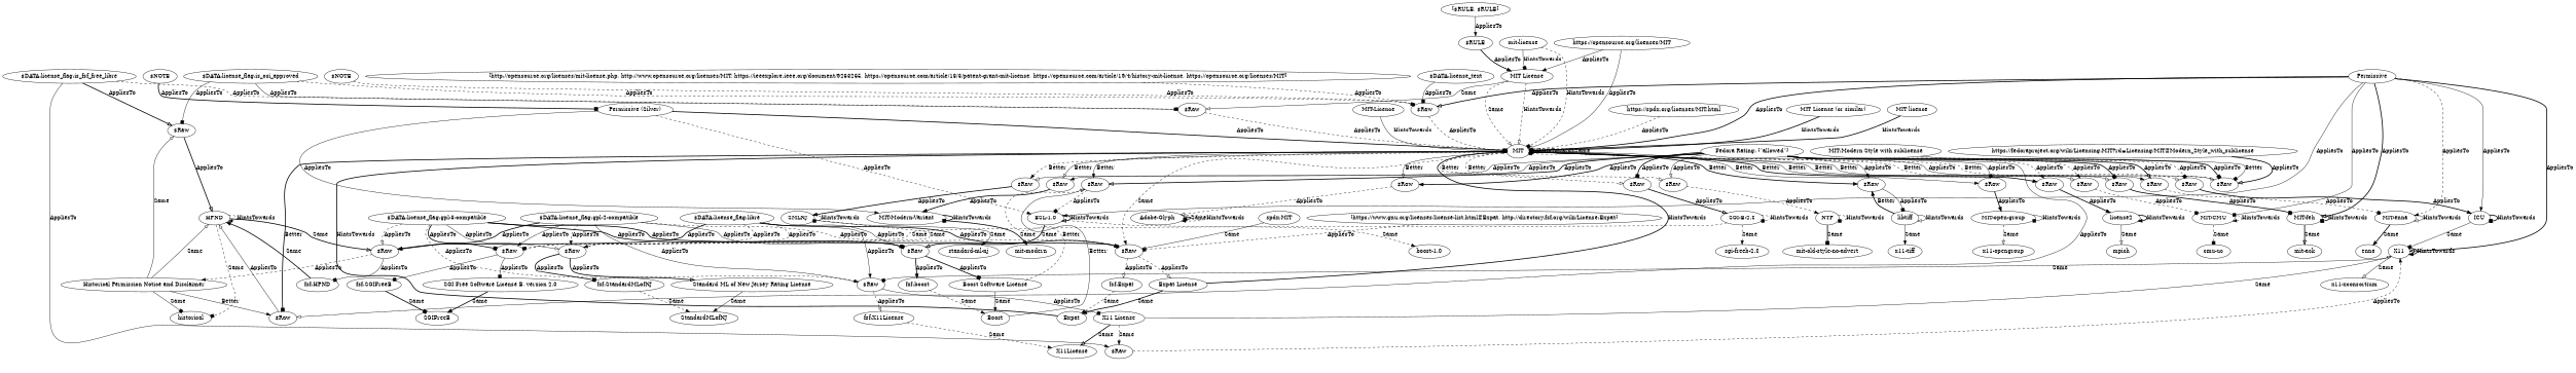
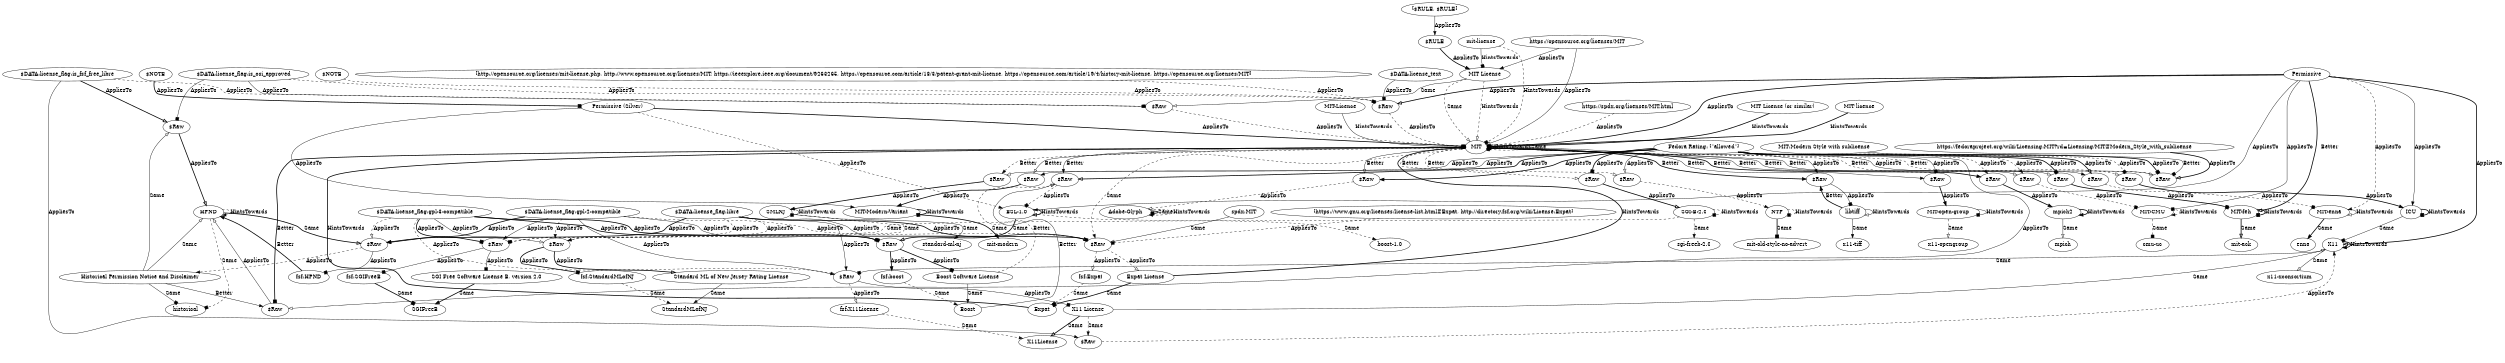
  digraph {
    edge [arrowhead=normal style=solid]
    n1 [label="$DATA:license_flag:is_osi_approved"]
    n2 [label="$Raw"]
    n3 [label="$Raw"]
    n4 [label="$Raw"]
    n5 [label=HPND]
    n6 [label=MIT]
    n7 [label="$DATA:license_flag:is_fsf_free_libre"]
    n8 [label="$Raw"]
    n9 [label=X11]
    n10 [label="Adobe-Glyph"]
    n11 [label="BSL-1.0"]
    n12 [label="boost-1.0"]
    n13 [label="$Raw"]
    n14 [label="Boost Software License"]
    n15 [label="fsf:boost"]
    n16 [label=historical]
    n17 [label="$Raw"]
    n18 [label="Historical Permission Notice and Disclaimer"]
    n19 [label="fsf:HPND"]
    n20 [label="$Raw"]
    n21 [label=ICU]
    n22 [label="x11-xconsortium"]
    n23 [label="$Raw"]
    n24 [label="$Raw"]
    n25 [label="$Raw"]
    n26 [label="$Raw"]
    n27 [label="$Raw"]
    n28 [label="$Raw"]
    n29 [label="$Raw"]
    n30 [label="$Raw"]
    n31 [label="$Raw"]
    n32 [label="$Raw"]
    n33 [label="$Raw"]
    n34 [label="$Raw"]
    n35 [label="$Raw"]
    n36 [label="$Raw"]
    n37 [label="$Raw"]
    n38 [label="$Raw"]
    n39 [label="MIT-CMU"]
    n40 [label="MIT-Modern-Variant"]
    n41 [label="MIT-enna"]
    n42 [label="MIT-feh"]
    n43 [label="MIT-open-group"]
    n44 [label=NTP]
    n45 [label="SGI-B-2.0"]
    n46 [label=SMLNJ]
    n47 [label=libtiff]
-   n48 [label=license2]
+   n48 [label=mpich2]
    n49 [label="Expat License"]
    n50 [label="fsf:Expat"]
    n51 [label="MIT License"]
    n52 [label="cmu-uc"]
    n53 [label="mit-modern"]
    n54 [label=enna]
    n55 [label="mit-ack"]
    n56 [label="x11-opengroup"]
    n57 [label="mit-old-style-no-advert"]
    n58 [label="sgi-freeb-2.0"]
    n59 [label="$Raw"]
    n60 [label="fsf:SGIFreeB"]
    n61 [label="SGI Free Software License B, version 2.0"]
    n62 [label="standard-ml-nj"]
    n63 [label="$Raw"]
    n64 [label="fsf:StandardMLofNJ"]
    n65 [label="Standard ML of New Jersey Rating License"]
    n66 [label="X11 License"]
    n67 [label="fsf:X11License"]
    n68 [label=X11License]
    n69 [label="x11-tiff"]
    n70 [label=mpich]
    n71 [label=Permissive]
    n72 [label="Permissive (Silver)"]
    n73 [label="$NOTE"]
    n74 [label="[http://opensource.org/licenses/mit-license.php, http://www.opensource.org/licenses/MIT, https://ieeexplore.ieee.org/document/9263265, https://opensource.com/article/18/3/patent-grant-mit-license, https://opensource.com/article/19/4/history-mit-license, https://opensource.org/licenses/MIT]"]
    n75 [label="$DATA:license_text"]
    n76 [label="https://spdx.org/licenses/MIT.html"]
    n77 [label="$NOTE"]
    n78 [label="$RULE"]
    n79 [label="[$RULE, $RULE]"]
    n80 [label="https://opensource.org/licenses/MIT"]
    n81 [label="mit-license"]
    n82 [label=Expat]
    n83 [label="MIT License (or similar)"]
    n84 [label="MIT licence"]
    n85 [label="MIT-Licence"]
    n86 [label="Fedora Rating: [\"allowed\"]"]
    n87 [label=Boost]
    n88 [label="MIT:Modern Style with sublicense"]
    n89 [label="https://fedoraproject.org/wiki/Licensing:MIT?rd=Licensing/MIT#Modern_Style_with_sublicense"]
    n90 [label="$DATA:license_flag:libre"]
    n91 [label=StandardMLofNJ]
    n92 [label="$DATA:license_flag:gpl-2-compatible"]
    n93 [label="$DATA:license_flag:gpl-3-compatible"]
    n94 [label="spdx:MIT"]
    n95 [label="[https://www.gnu.org/licenses/license-list.html#Expat, http://directory.fsf.org/wiki/License:Expat]"]
    n96 [label=SGIFreeB]
    n1 -> n2 [arrowhead=box label=AppliesTo]
    n1 -> n3 [label=AppliesTo]
    n1 -> n4 [label=AppliesTo style=dashed]
    n2 -> n5 [arrowhead=onormal label=AppliesTo style=bold]
    n3 -> n6 [arrowhead=box label=AppliesTo style=dashed]
    n4 -> n6 [arrowhead=onormal label=AppliesTo style=dashed]
    n5 -> n5 [label=HintsTowards style=dashed]
    n5 -> n16 [arrowhead=box label=Same style=dashed]
    n5 -> n17 [arrowhead=onormal label=Same style=bold]
    n6 -> n6 [label=HintsTowards style=bold]
    n6 -> n6 [arrowhead=box label=Same style=dashed]
    n6 -> n20 [arrowhead=box label=Better style=bold]
    n6 -> n24 [arrowhead=onormal label=Better]
    n6 -> n25 [label=Better]
    n6 -> n26 [arrowhead=onormal label=Better style=dashed]
    n6 -> n27 [arrowhead=onormal label=Better]
    n6 -> n28 [arrowhead=onormal label=Better]
    n6 -> n29 [label=Better]
    n6 -> n30 [arrowhead=onormal label=Better]
    n6 -> n31 [label=Better]
    n6 -> n32 [arrowhead=onormal label=Better style=dashed]
    n6 -> n33 [arrowhead=onormal label=Better style=dashed]
    n6 -> n34 [arrowhead=onormal label=Better style=dashed]
    n6 -> n35 [label=Better style=dashed]
    n6 -> n36 [label=Better style=bold]
    n6 -> n37 [label=Better style=bold]
    n6 -> n38 [label=Same style=dashed]
    n7 -> n2 [arrowhead=onormal label=AppliesTo style=bold]
    n7 -> n3 [arrowhead=box label=AppliesTo style=dashed]
    n7 -> n8 [label=AppliesTo]
    n8 -> n9 [label=AppliesTo style=dashed]
    n9 -> n9 [label=HintsTowards style=bold]
    n9 -> n22 [arrowhead=onormal label=Same]
    n9 -> n23 [arrowhead=box label=Same]
    n10 -> n10 [arrowhead=box label=Same style=bold]
    n10 -> n10 [label=HintsTowards style=dashed]
    n11 -> n11 [arrowhead=onormal label=HintsTowards style=bold]
    n11 -> n12 [label=Same style=dashed]
    n11 -> n13 [arrowhead=onormal label=Same style=bold]
    n13 -> n14 [arrowhead=box label=AppliesTo style=bold]
    n13 -> n15 [label=AppliesTo style=bold]
    n14 -> n25 [arrowhead=onormal label=Better style=dashed]
    n14 -> n87 [label=Same]
    n15 -> n87 [label=Same style=dashed]
    n17 -> n18 [label=AppliesTo style=dashed]
    n17 -> n19 [arrowhead=box label=AppliesTo]
    n18 -> n2 [arrowhead=onormal label=Same]
    n18 -> n5 [arrowhead=onormal label=Same]
    n18 -> n16 [arrowhead=box label=Same]
    n18 -> n20 [label=Better]
-   n19 -> n5 [label=Same style=bold]
+   n19 -> n5 [label=Better style=bold]
    n20 -> n5 [arrowhead=onormal label=AppliesTo]
    n21 -> n9 [arrowhead=box label=Same]
    n21 -> n21 [arrowhead=box label=HintsTowards style=bold]
    n23 -> n66 [arrowhead=box label=AppliesTo]
    n23 -> n67 [arrowhead=onormal label=AppliesTo style=dashed]
    n24 -> n10 [arrowhead=onormal label=AppliesTo style=dashed]
    n25 -> n11 [arrowhead=box label=AppliesTo style=dashed]
    n26 -> n21 [label=AppliesTo style=bold]
    n27 -> n39 [arrowhead=box label=AppliesTo style=dashed]
    n28 -> n40 [label=AppliesTo style=bold]
    n29 -> n41 [arrowhead=box label=AppliesTo style=dashed]
    n30 -> n42 [arrowhead=box label=AppliesTo style=bold]
    n31 -> n43 [label=AppliesTo style=bold]
    n32 -> n6 [arrowhead=box label=AppliesTo]
    n33 -> n44 [label=AppliesTo style=dashed]
    n34 -> n45 [arrowhead=onormal label=AppliesTo style=bold]
    n35 -> n46 [label=AppliesTo style=bold]
    n36 -> n47 [arrowhead=box label=AppliesTo]
    n37 -> n48 [label=AppliesTo style=bold]
    n38 -> n49 [arrowhead=onormal label=AppliesTo style=dashed]
    n38 -> n50 [arrowhead=onormal label=AppliesTo style=dashed]
    n39 -> n39 [label=HintsTowards style=dashed]
    n39 -> n52 [arrowhead=box label=Same style=dashed]
    n40 -> n40 [arrowhead=box label=HintsTowards style=bold]
    n40 -> n53 [label=Same style=bold]
    n41 -> n41 [arrowhead=onormal label=HintsTowards]
    n41 -> n54 [label=Same style=bold]
    n42 -> n42 [arrowhead=box label=HintsTowards style=bold]
    n42 -> n55 [arrowhead=onormal label=Same style=bold]
    n43 -> n43 [arrowhead=box label=HintsTowards]
    n43 -> n56 [arrowhead=onormal label=Same style=dashed]
    n44 -> n44 [arrowhead=box label=HintsTowards style=dashed]
    n44 -> n57 [arrowhead=box label=Same style=bold]
    n45 -> n45 [arrowhead=box label=HintsTowards style=dashed]
    n45 -> n58 [label=Same style=dashed]
    n45 -> n59 [label=Same style=dashed]
    n46 -> n46 [arrowhead=box label=HintsTowards]
    n46 -> n62 [label=Same]
    n46 -> n63 [label=Same style=dashed]
    n47 -> n36 [label=Better style=bold]
    n47 -> n47 [arrowhead=onormal label=HintsTowards]
    n47 -> n69 [label=Same]
    n48 -> n48 [label=HintsTowards style=bold]
    n48 -> n70 [arrowhead=onormal label=Same]
    n49 -> n6 [arrowhead=onormal label=HintsTowards style=bold]
-   n49 -> n82 [label=Same style=bold]
+   n49 -> n82 [arrowhead=box label=Same style=bold]
    n50 -> n82 [label=Same style=dashed]
    n51 -> n3 [arrowhead=onormal label=Same]
    n51 -> n6 [arrowhead=onormal label=Same style=dashed]
    n51 -> n6 [arrowhead=onormal label=HintsTowards style=dashed]
    n59 -> n60 [arrowhead=box label=AppliesTo]
    n59 -> n61 [arrowhead=box label=AppliesTo]
    n60 -> n96 [arrowhead=box label=Same style=bold]
    n61 -> n96 [label=Same style=bold]
    n63 -> n64 [arrowhead=box label=AppliesTo style=bold]
    n63 -> n65 [arrowhead=onormal label=AppliesTo style=bold]
    n64 -> n91 [label=Same style=dashed]
    n65 -> n91 [label=Same]
    n66 -> n8 [label=Same style=dashed]
    n66 -> n9 [arrowhead=onormal label=Same]
    n66 -> n68 [arrowhead=onormal label=Same style=bold]
    n67 -> n68 [label=Same style=dashed]
    n71 -> n4 [arrowhead=onormal label=AppliesTo style=bold]
    n71 -> n6 [label=AppliesTo style=bold]
    n71 -> n9 [arrowhead=onormal label=AppliesTo style=bold]
    n71 -> n11 [label=AppliesTo]
    n71 -> n21 [label=AppliesTo]
    n71 -> n39 [arrowhead=box label=AppliesTo]
    n71 -> n41 [label=AppliesTo style=dashed]
-   n71 -> n42 [arrowhead=onormal label=AppliesTo style=bold]
+   n71 -> n42 [arrowhead=onormal label=Better style=bold]
    n72 -> n6 [label=AppliesTo style=bold]
    n72 -> n11 [label=AppliesTo style=dashed]
    n72 -> n40 [label=AppliesTo]
    n73 -> n4 [arrowhead=onormal label=AppliesTo style=dashed]
    n74 -> n4 [arrowhead=box label=AppliesTo style=dashed]
    n75 -> n4 [arrowhead=box label=AppliesTo]
    n76 -> n6 [arrowhead=onormal label=AppliesTo style=dashed]
    n77 -> n72 [arrowhead=box label=AppliesTo style=bold]
    n78 -> n51 [label=AppliesTo style=bold]
    n79 -> n78 [label=AppliesTo]
    n80 -> n6 [arrowhead=onormal label=AppliesTo]
    n80 -> n51 [label=AppliesTo]
    n81 -> n6 [arrowhead=box label=HintsTowards style=dashed]
    n81 -> n51 [arrowhead=box label=HintsTowards]
    n82 -> n6 [label=HintsTowards style=bold]
    n83 -> n6 [arrowhead=box label=HintsTowards style=bold]
    n84 -> n6 [arrowhead=box label=HintsTowards style=bold]
    n85 -> n6 [arrowhead=box label=HintsTowards]
    n86 -> n20 [arrowhead=onormal label=AppliesTo]
    n86 -> n24 [label=AppliesTo style=bold]
    n86 -> n25 [arrowhead=onormal label=AppliesTo style=bold]
    n86 -> n26 [arrowhead=box label=AppliesTo style=dashed]
    n86 -> n27 [label=AppliesTo style=dashed]
    n86 -> n28 [label=AppliesTo]
    n86 -> n29 [arrowhead=onormal label=AppliesTo style=bold]
    n86 -> n30 [arrowhead=box label=AppliesTo style=bold]
    n86 -> n31 [arrowhead=box label=AppliesTo]
    n86 -> n32 [arrowhead=box label=AppliesTo style=bold]
    n86 -> n33 [arrowhead=onormal label=AppliesTo]
    n86 -> n34 [arrowhead=box label=AppliesTo style=bold]
    n86 -> n35 [arrowhead=onormal label=AppliesTo]
    n86 -> n36 [label=AppliesTo]
    n86 -> n37 [label=AppliesTo style=dashed]
    n87 -> n25 [arrowhead=onormal label=Better]
    n88 -> n32 [arrowhead=box label=Better]
    n89 -> n32 [arrowhead=onormal label=AppliesTo style=bold]
    n90 -> n13 [label=AppliesTo]
    n90 -> n17 [label=AppliesTo style=bold]
    n90 -> n23 [label=AppliesTo]
    n90 -> n38 [arrowhead=onormal label=AppliesTo style=bold]
    n90 -> n59 [arrowhead=box label=AppliesTo style=dashed]
    n90 -> n63 [arrowhead=onormal label=AppliesTo style=dashed]
    n92 -> n13 [label=AppliesTo]
    n92 -> n17 [label=AppliesTo style=bold]
    n92 -> n23 [label=AppliesTo]
    n92 -> n38 [arrowhead=box label=AppliesTo style=dashed]
    n92 -> n59 [label=AppliesTo]
    n92 -> n63 [label=AppliesTo style=dashed]
    n93 -> n13 [arrowhead=box label=AppliesTo style=bold]
    n93 -> n17 [arrowhead=onormal label=AppliesTo style=dashed]
    n93 -> n23 [arrowhead=onormal label=AppliesTo style=dashed]
    n93 -> n38 [arrowhead=onormal label=AppliesTo style=bold]
    n93 -> n59 [arrowhead=box label=AppliesTo style=bold]
    n93 -> n63 [arrowhead=onormal label=AppliesTo]
    n94 -> n38 [arrowhead=onormal label=Same]
    n95 -> n38 [arrowhead=box label=AppliesTo style=dashed]
  }
